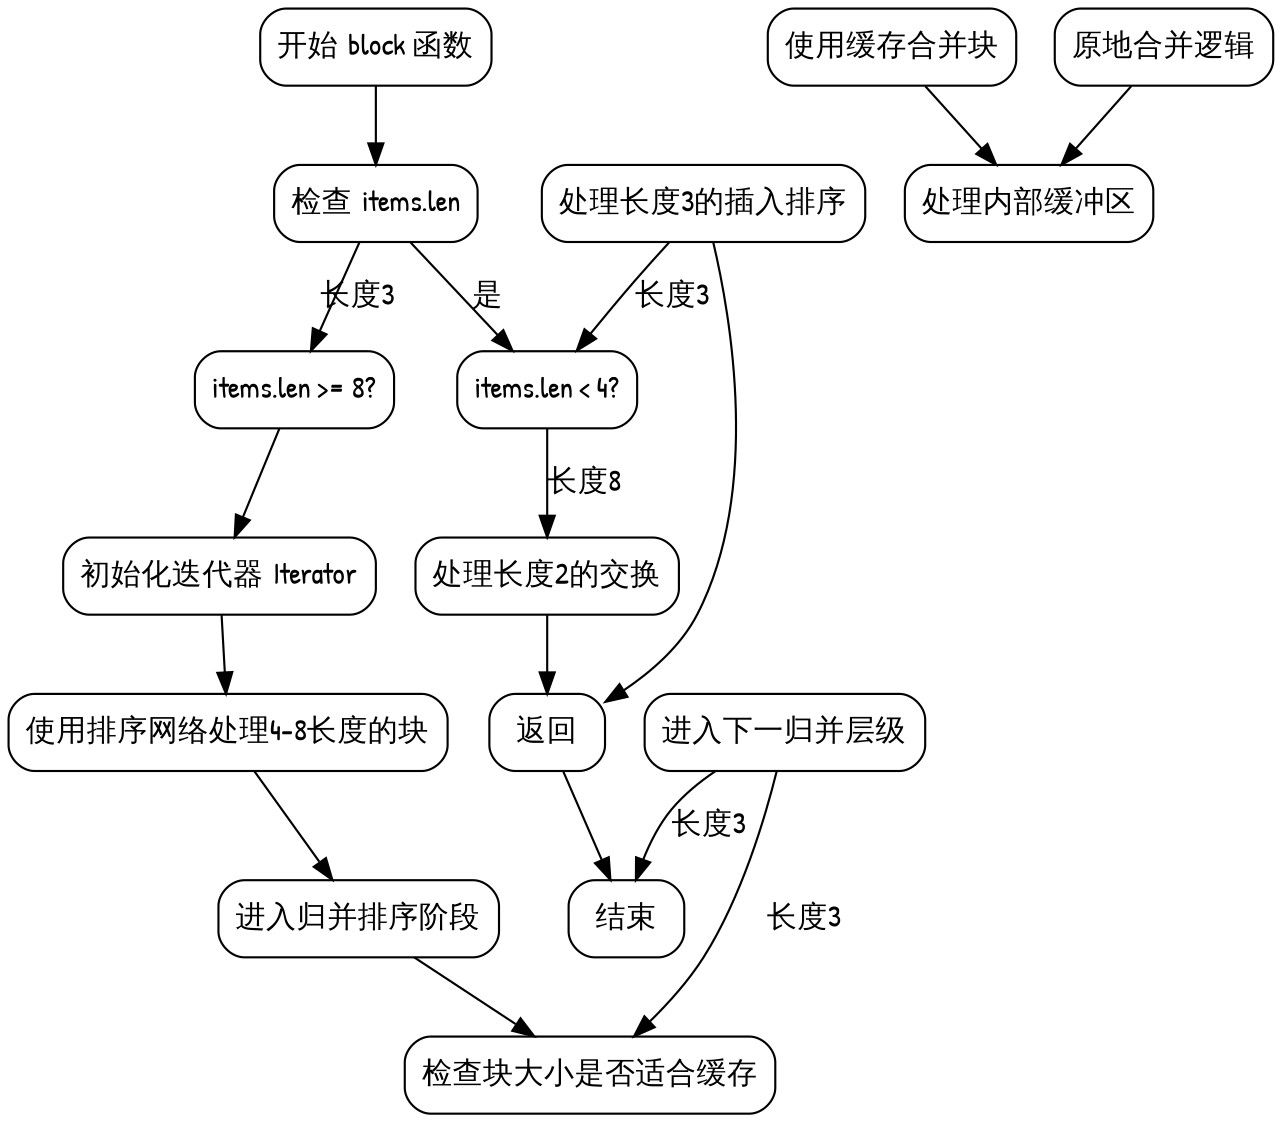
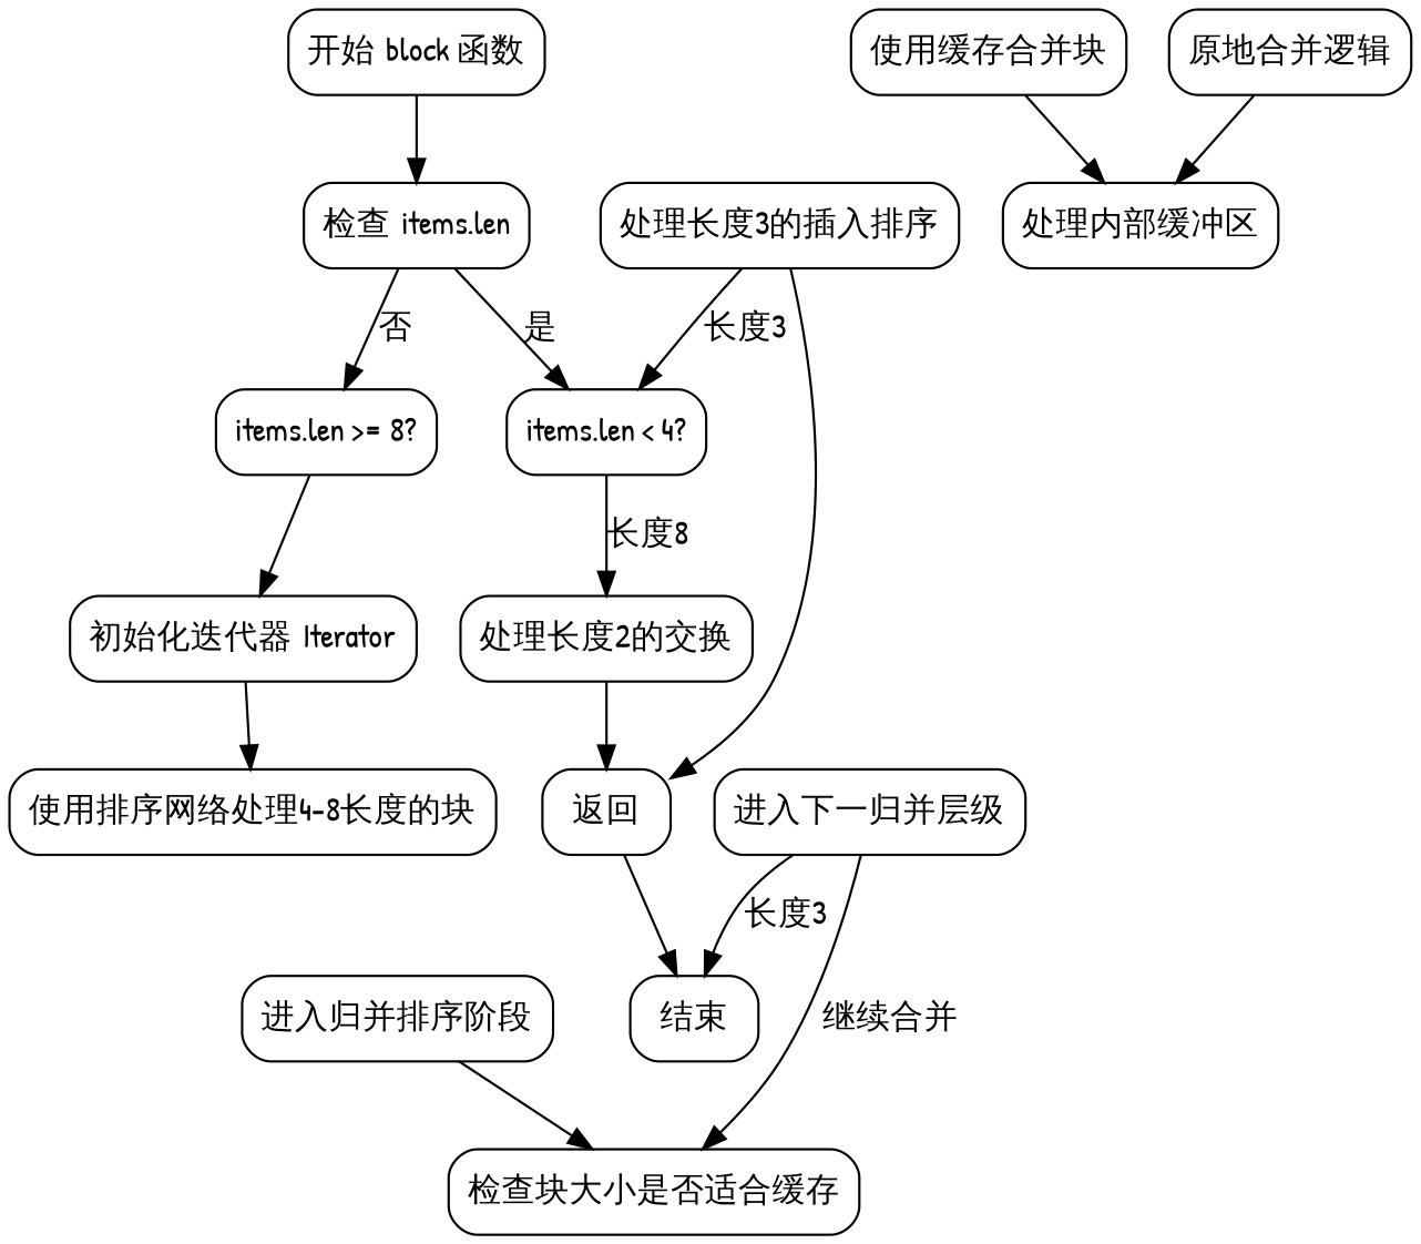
  digraph {
    fontname="Patrick Hand"
    node [fontname="Patrick Hand" shape=rectangle style=rounded]
    edge [fontname="Patrick Hand"]
    n1 [label="开始 block 函数"]
    n2 [label="检查 items.len"]
    n3 [label="items.len < 4?"]
    n4 [label="items.len >= 8?"]
    n5 [label="处理长度2的交换"]
    n6 [label="初始化迭代器 Iterator"]
    n7 [label="处理长度3的插入排序"]
    n8 [label="返回"]
    n9 [label="结束"]
    n10 [label="使用排序网络处理4-8长度的块"]
    n11 [label="进入归并排序阶段"]
    n12 [label="检查块大小是否适合缓存"]
    n13 [label="使用缓存合并块"]
    n14 [label="处理内部缓冲区"]
    n15 [label="原地合并逻辑"]
    n16 [label="进入下一归并层级"]
    n1 -> n2
    n2 -> n3 [label="是"]
-   n2 -> n4 [label="长度3"]
+   n2 -> n4 [label="否"]
    n3 -> n5 [label="长度8"]
    n4 -> n6
    n5 -> n8
    n6 -> n10
    n7 -> n3 [label="长度3"]
    n7 -> n8
    n8 -> n9
-   n10 -> n11
    n11 -> n12
    n13 -> n14
    n15 -> n14
    n16 -> n9 [label="长度3"]
-   n16 -> n12 [label="长度3"]
+   n16 -> n12 [label="继续合并"]
  }
